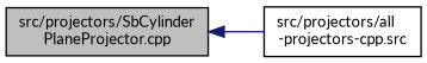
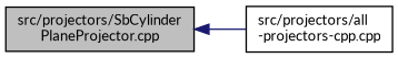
  digraph {
    rankdir=LR
    fontname=Lato
    node [color=black fontname=Lato fontsize=10 shape=record style=filled]
    n1 [fillcolor=grey75 fontcolor=black height=0.2 label="src/projectors/SbCylinder\lPlaneProjector.cpp" width=0.4]
-   n2 [fillcolor=white height=0.2 label="src/projectors/all\l-projectors-cpp.src" width=0.4]
+   n2 [fillcolor=white height=0.2 label="src/projectors/all\l-projectors-cpp.cpp" width=0.4]
    n1 -> n2 [color=midnightblue dir=back fontname=Lato fontsize=10 labelfontname=Helvetica labelfontsize=10 style=solid]
  }
